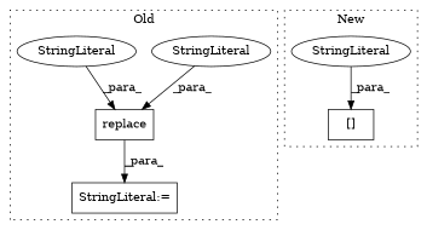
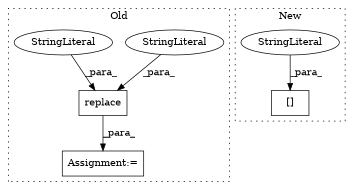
  digraph {
    node [a=45 shape=box]
    n1 [a=32 l="8,1" label=replace s="3619,3637"]
    n2 [l=7 label=StringLiteral s=3627 shape=ellipse]
    n3 [l=2 label=StringLiteral s=3635 shape=ellipse]
-   n4 [a=7 l=1 label="StringLiteral:=" s=3613]
+   n4 [a=7 l=1 label="Assignment:=" s=3613]
    n5 [a=2 l="20,1" label="[]" s="5066,5091"]
    n6 [l=5 label=StringLiteral s=5086 shape=ellipse]
    subgraph cluster_1 {
      label=Old
      style=dotted
      n1
      n2
      n3
      n4
    }
    subgraph cluster_2 {
      label=New
      style=dotted
      n5
      n6
    }
    n1 -> n4 [label=_para_]
    n2 -> n1 [label=_para_]
    n3 -> n1 [label=_para_]
    n6 -> n5 [label=_para_]
  }
